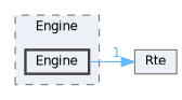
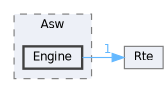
  digraph {
    compound=true
    rankdir=LR
    node [fillcolor="#edf0f7" fontname=Helvetica fontsize=10 shape=box]
    n1 [color=grey25 height=0.2 label=Engine style="filled,bold" width=0.4]
    n2 [color=grey50 height=0.2 label=Rte style=filled width=0.4]
    subgraph cluster_1 {
      bgcolor="#edf0f7"
      fontname=Helvetica
      fontsize=10
-     label=Engine
+     label=Asw
      pencolor=grey50
      style="filled,dashed"
      n1
    }
    n1 -> n2 [color=steelblue1 fontcolor=steelblue1 fontname=Helvetica fontsize=10 headlabel=1 labeldistance=1.5 labelfontname=Helvetica labelfontsize=10]
  }
